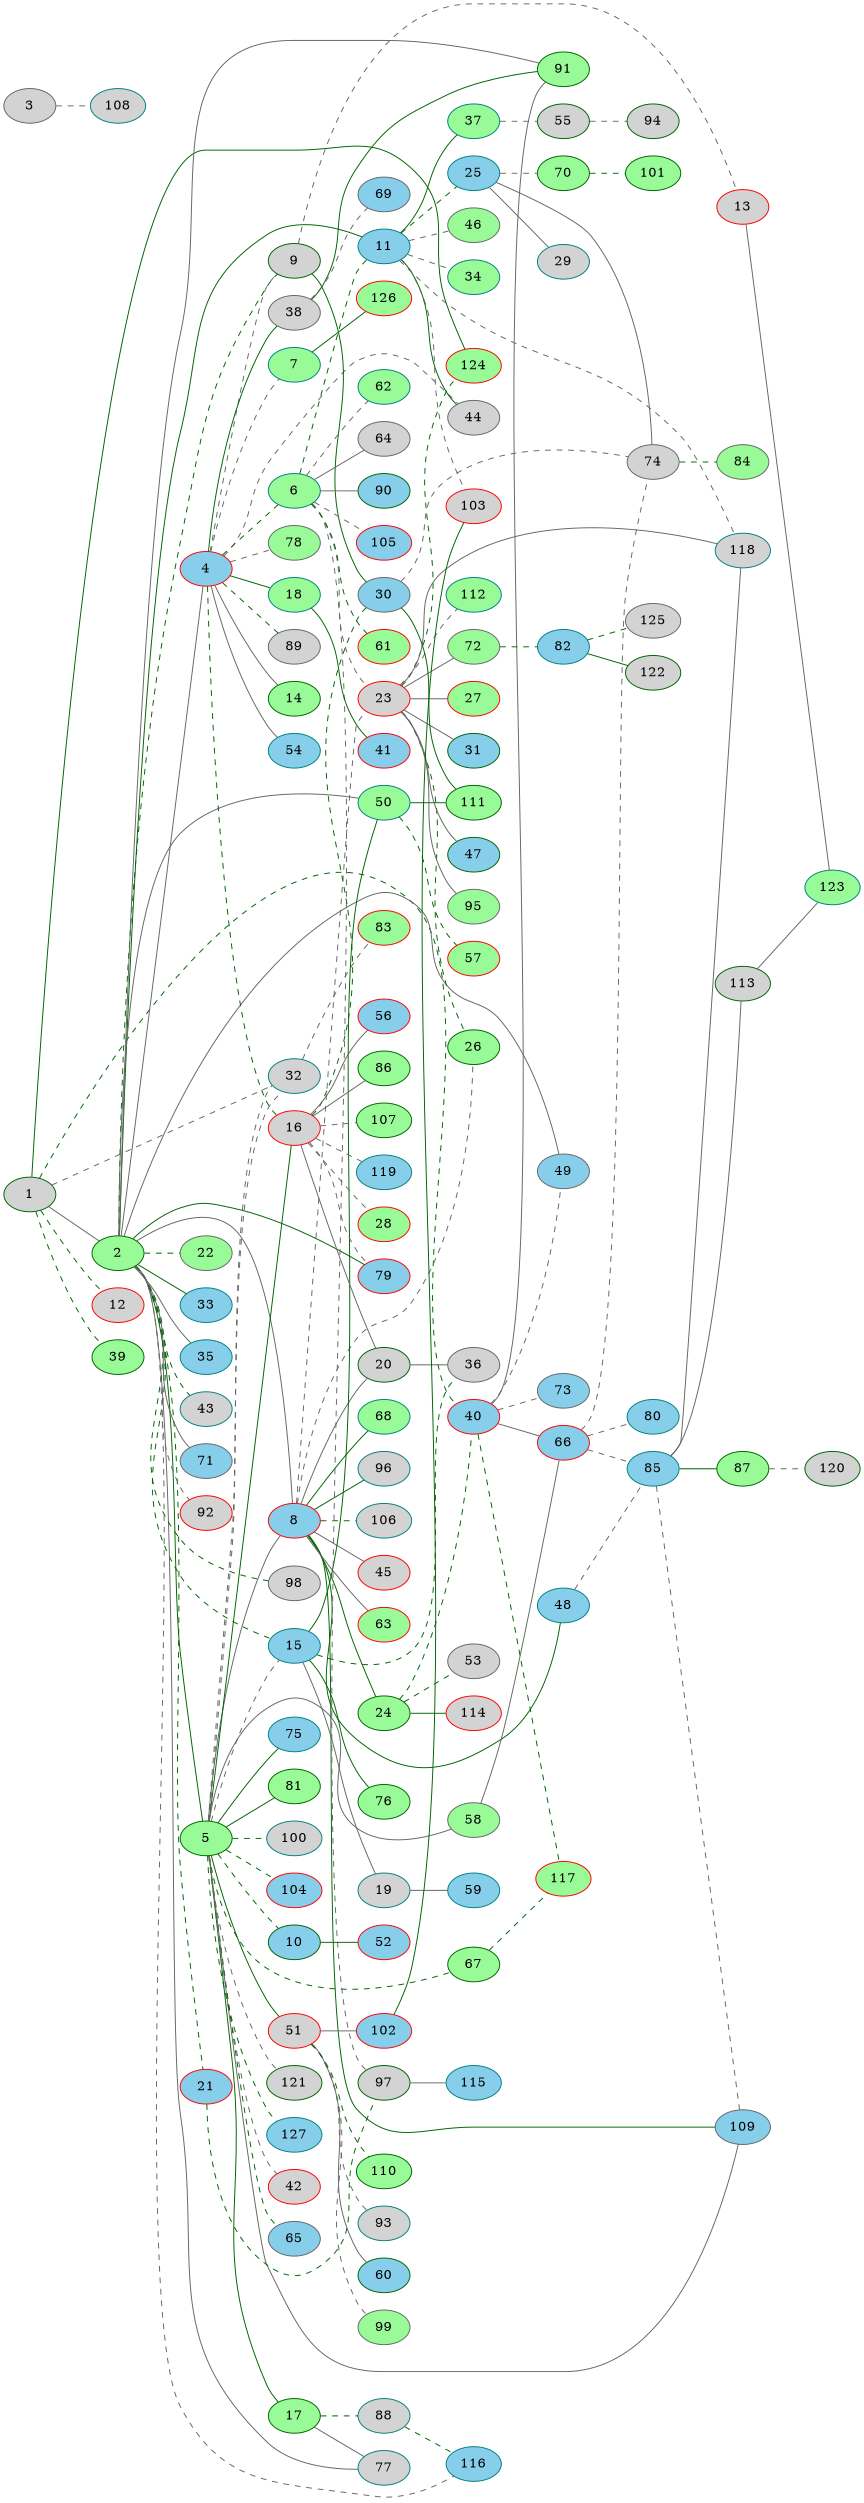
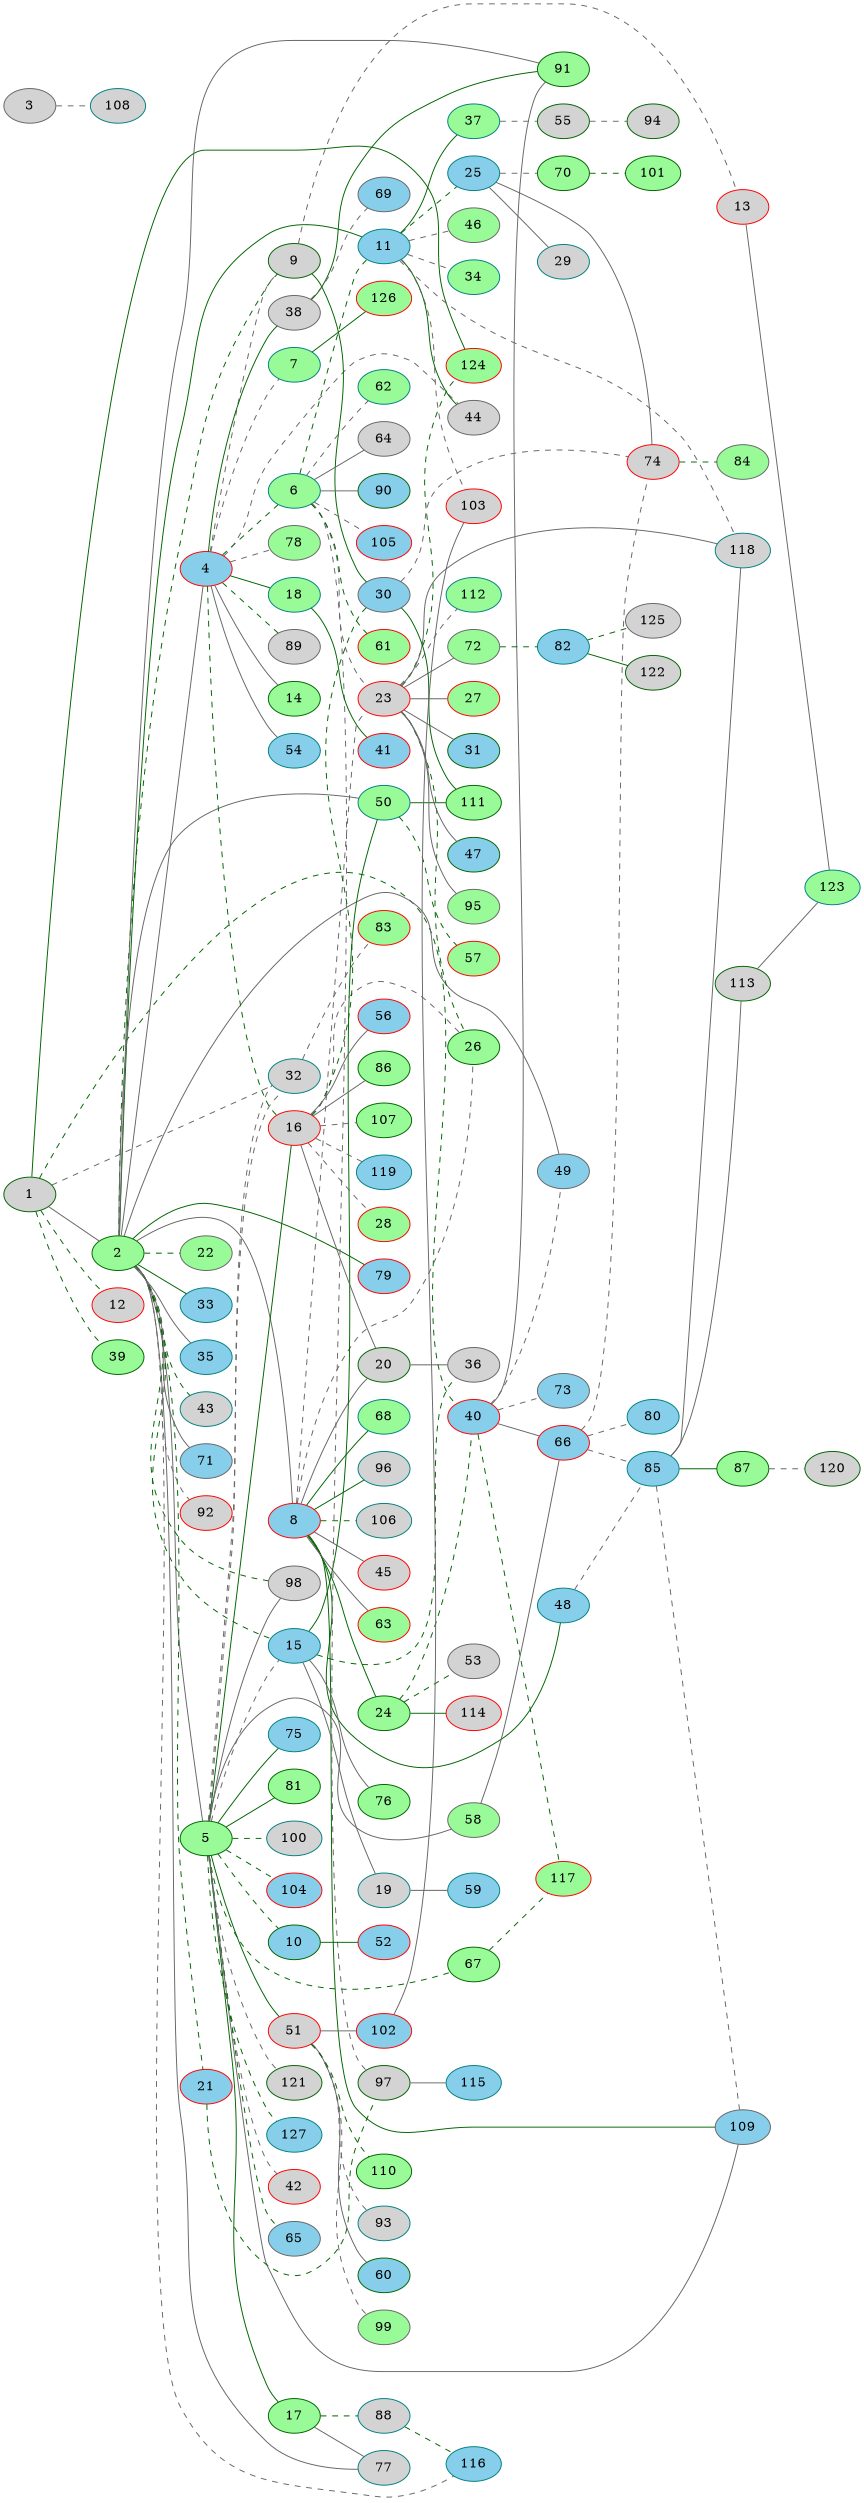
  graph {
    rankdir=LR
    node [color=teal fillcolor=palegreen style=filled]
    edge [color=gray40 style=dashed]
    1 [color=darkgreen fillcolor=lightgrey]
    2 [color=darkgreen]
    12 [color=red fillcolor=lightgrey]
    32 [fillcolor=lightgrey]
    39 [color=darkgreen]
    40 [color=red fillcolor=skyblue]
    124 [color=red]
    4 [color=red fillcolor=skyblue]
    5 [color=darkgreen]
    8 [color=red fillcolor=skyblue]
    9 [color=darkgreen fillcolor=lightgrey]
    11 [fillcolor=skyblue]
    15 [fillcolor=skyblue]
    21 [color=red fillcolor=skyblue]
    22 [color=gray40]
    33 [fillcolor=skyblue]
    35 [fillcolor=skyblue]
    43 [fillcolor=lightgrey]
    49 [color=gray40 fillcolor=skyblue]
    50
    71 [color=gray40 fillcolor=skyblue]
    77 [fillcolor=lightgrey]
    79 [color=red fillcolor=skyblue]
    91 [color=darkgreen]
    92 [color=red fillcolor=lightgrey]
    98 [color=gray40 fillcolor=lightgrey]
    116 [fillcolor=skyblue]
    3 [color=gray40 fillcolor=lightgrey]
    108 [fillcolor=lightgrey]
    83 [color=red]
    66 [color=red fillcolor=skyblue]
    73 [color=gray40 fillcolor=skyblue]
    117 [color=red]
    6
    7
    14 [color=darkgreen]
    16 [color=red fillcolor=lightgrey]
    18
    38 [color=gray40 fillcolor=lightgrey]
    44 [color=gray40 fillcolor=lightgrey]
    54 [fillcolor=skyblue]
    78 [color=gray40]
    89 [color=gray40 fillcolor=lightgrey]
    10 [color=darkgreen fillcolor=skyblue]
    17 [color=darkgreen]
    42 [color=red fillcolor=lightgrey]
    51 [color=red fillcolor=lightgrey]
    58 [color=gray40]
    65 [color=gray40 fillcolor=skyblue]
    67 [color=darkgreen]
    75 [fillcolor=skyblue]
    81 [color=darkgreen]
    100 [fillcolor=lightgrey]
    104 [color=red fillcolor=skyblue]
    109 [color=gray40 fillcolor=skyblue]
    121 [color=darkgreen fillcolor=lightgrey]
    127 [fillcolor=skyblue]
    23 [color=red fillcolor=lightgrey]
    20 [color=darkgreen fillcolor=lightgrey]
    24 [color=darkgreen]
    26 [color=darkgreen]
    45 [color=red fillcolor=lightgrey]
    48 [fillcolor=skyblue]
    63 [color=red]
    68
    96 [fillcolor=lightgrey]
    106 [fillcolor=lightgrey]
    13 [color=red fillcolor=lightgrey]
    30 [color=gray40 fillcolor=skyblue]
    25 [fillcolor=skyblue]
    34
    37
    46 [color=gray40]
    103 [color=red fillcolor=lightgrey]
    118 [fillcolor=lightgrey]
    19 [fillcolor=lightgrey]
    36 [color=gray40 fillcolor=lightgrey]
    76 [color=darkgreen]
    97 [color=darkgreen fillcolor=lightgrey]
    111 [color=darkgreen]
    57 [color=red]
    61 [color=red]
    62
    64 [color=gray40 fillcolor=lightgrey]
    90 [color=darkgreen fillcolor=skyblue]
    105 [color=red fillcolor=skyblue]
    126 [color=red]
    28 [color=red]
    56 [color=red fillcolor=skyblue]
    86 [color=darkgreen]
    107 [color=darkgreen]
    119 [fillcolor=skyblue]
    41 [color=red fillcolor=skyblue]
    69 [color=gray40 fillcolor=skyblue]
    52 [color=red fillcolor=skyblue]
    88 [fillcolor=lightgrey]
    60 [color=darkgreen fillcolor=skyblue]
    93 [fillcolor=lightgrey]
    99 [color=gray40]
    102 [color=red fillcolor=skyblue]
    110 [color=darkgreen]
    27 [color=red]
    31 [color=darkgreen fillcolor=skyblue]
    47 [color=darkgreen fillcolor=skyblue]
    72 [color=gray40]
    95 [color=gray40]
    112
    115 [fillcolor=skyblue]
    53 [color=gray40 fillcolor=lightgrey]
    114 [color=red fillcolor=lightgrey]
    85 [fillcolor=skyblue]
    123
-   74 [color=gray40 fillcolor=lightgrey]
+   74 [color=red fillcolor=lightgrey]
    29 [fillcolor=lightgrey]
    70 [color=darkgreen]
    55 [color=darkgreen fillcolor=lightgrey]
    59 [fillcolor=skyblue]
    82 [fillcolor=skyblue]
    101 [color=darkgreen]
    84 [color=gray40]
    94 [color=darkgreen fillcolor=lightgrey]
    80 [fillcolor=skyblue]
    87 [color=darkgreen]
    113 [color=darkgreen fillcolor=lightgrey]
    122 [color=darkgreen fillcolor=lightgrey]
    125 [color=gray40 fillcolor=lightgrey]
    120 [color=darkgreen fillcolor=lightgrey]
    1 -- 2 [style=solid]
    1 -- 12 [color=darkgreen]
    1 -- 32
    1 -- 39 [color=darkgreen]
    1 -- 40 [color=darkgreen]
    1 -- 124 [color=darkgreen style=solid]
    2 -- 4 [style=solid]
-   2 -- 5 [color=darkgreen style=solid]
+   2 -- 5 [style=solid]
    2 -- 8 [style=solid]
    2 -- 9 [color=darkgreen]
    2 -- 11 [color=darkgreen style=solid]
    2 -- 15 [color=darkgreen]
    2 -- 21 [color=darkgreen]
    2 -- 22 [color=darkgreen]
    2 -- 33 [color=darkgreen style=solid]
    2 -- 35 [style=solid]
    2 -- 43 [color=darkgreen]
    2 -- 49 [style=solid]
    2 -- 50 [style=solid]
    2 -- 71 [style=solid]
    2 -- 77 [style=solid]
    2 -- 79 [color=darkgreen style=solid]
    2 -- 91 [style=solid]
    2 -- 92
    2 -- 98 [color=darkgreen]
    2 -- 116
    32 -- 83
    40 -- 49
    40 -- 91 [style=solid]
    40 -- 66 [style=solid]
    40 -- 73
    40 -- 117 [color=darkgreen]
    4 -- 9
    4 -- 6 [color=darkgreen]
    4 -- 7
    4 -- 14 [style=solid]
    4 -- 16 [color=darkgreen]
    4 -- 18 [color=darkgreen style=solid]
    4 -- 38 [color=darkgreen style=solid]
    4 -- 44
    4 -- 54 [style=solid]
    4 -- 78
    4 -- 89 [color=darkgreen]
    5 -- 32
    5 -- 32
-   5 -- 8 [style=solid]
+   5 -- 98 [style=solid]
    5 -- 15
    5 -- 16 [color=darkgreen style=solid]
    5 -- 10 [color=darkgreen]
    5 -- 17 [color=darkgreen style=solid]
    5 -- 42
    5 -- 51 [color=darkgreen style=solid]
    5 -- 58 [style=solid]
    5 -- 65 [color=darkgreen]
    5 -- 67 [color=darkgreen]
    5 -- 75 [color=darkgreen style=solid]
    5 -- 81 [color=darkgreen style=solid]
    5 -- 100 [color=darkgreen]
    5 -- 104 [color=darkgreen]
    5 -- 109 [style=solid]
    5 -- 121
    5 -- 127 [color=darkgreen]
    8 -- 109 [color=darkgreen style=solid]
    8 -- 23
    8 -- 20 [style=solid]
    8 -- 24 [color=darkgreen style=solid]
    8 -- 26
    8 -- 45 [style=solid]
    8 -- 48 [color=darkgreen style=solid]
    8 -- 63 [style=solid]
    8 -- 68 [color=darkgreen style=solid]
    8 -- 96 [color=darkgreen style=solid]
    8 -- 106 [color=darkgreen]
    9 -- 13
    9 -- 30 [color=darkgreen style=solid]
    11 -- 44 [color=darkgreen style=solid]
    11 -- 25 [color=darkgreen]
    11 -- 34
    11 -- 37 [color=darkgreen style=solid]
    11 -- 46
    11 -- 103
    11 -- 118
    15 -- 50 [color=darkgreen style=solid]
    15 -- 19 [style=solid]
    15 -- 36 [color=darkgreen]
-   15 -- 76 [color=darkgreen style=solid]
+   15 -- 76 [style=solid]
    21 -- 97 [color=darkgreen]
    50 -- 111 [color=darkgreen style=solid]
    50 -- 57 [color=darkgreen]
    3 -- 108
    66 -- 85
    66 -- 74
    66 -- 80
    6 -- 11 [color=darkgreen]
    6 -- 23
    6 -- 97
    6 -- 61 [color=darkgreen]
    6 -- 62
    6 -- 64 [style=solid]
    6 -- 90 [style=solid]
    6 -- 105
    7 -- 126 [color=darkgreen style=solid]
-   16 -- 79
+   16 -- 26
    16 -- 20 [style=solid]
    16 -- 30 [color=darkgreen]
    16 -- 28
    16 -- 56 [style=solid]
    16 -- 86 [style=solid]
    16 -- 107
    16 -- 119
    18 -- 41 [color=darkgreen style=solid]
    38 -- 91 [color=darkgreen style=solid]
    38 -- 69
    10 -- 52 [color=darkgreen style=solid]
    17 -- 77 [style=solid]
    17 -- 88 [color=darkgreen]
    51 -- 60 [style=solid]
    51 -- 93
    51 -- 99
    51 -- 102 [style=solid]
    51 -- 110 [color=darkgreen]
    58 -- 66 [style=solid]
    67 -- 117 [color=darkgreen]
    23 -- 124 [color=darkgreen]
    23 -- 26 [color=darkgreen]
    23 -- 118 [style=solid]
    23 -- 27 [style=solid]
    23 -- 31 [style=solid]
    23 -- 47 [style=solid]
    23 -- 72 [style=solid]
    23 -- 95 [style=solid]
    23 -- 112
    20 -- 36 [style=solid]
    24 -- 40 [color=darkgreen]
    24 -- 53 [color=darkgreen]
    24 -- 114 [color=darkgreen style=solid]
    48 -- 85
    13 -- 123 [style=solid]
    30 -- 111 [color=darkgreen style=solid]
    30 -- 74
    25 -- 74 [style=solid]
    25 -- 29 [style=solid]
    25 -- 70
    37 -- 55
    19 -- 59 [style=solid]
    97 -- 115 [style=solid]
    88 -- 116 [color=darkgreen]
-   102 -- 103 [color=darkgreen style=solid]
+   102 -- 103 [style=solid]
    72 -- 82 [color=darkgreen]
    85 -- 109
    85 -- 118 [style=solid]
    85 -- 87 [color=darkgreen style=solid]
    85 -- 113 [style=solid]
    74 -- 84 [color=darkgreen]
    70 -- 101 [color=darkgreen]
    55 -- 94
    82 -- 122 [color=darkgreen style=solid]
    82 -- 125 [color=darkgreen]
    87 -- 120
    113 -- 123 [style=solid]
  }
